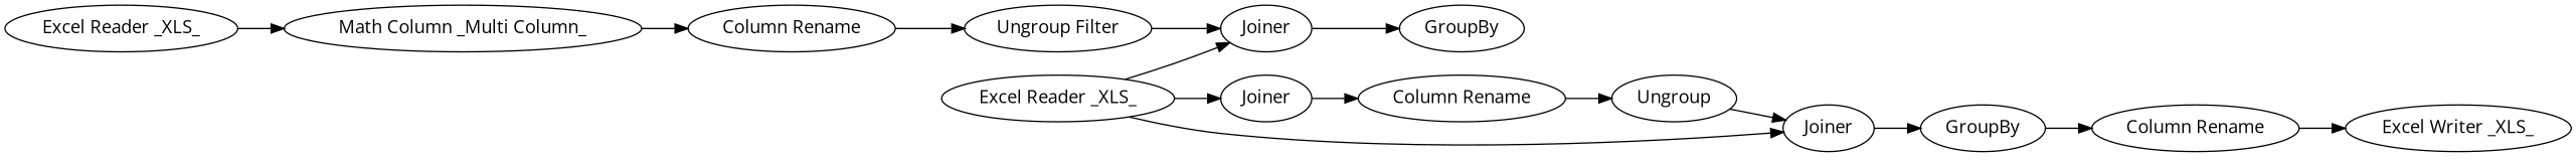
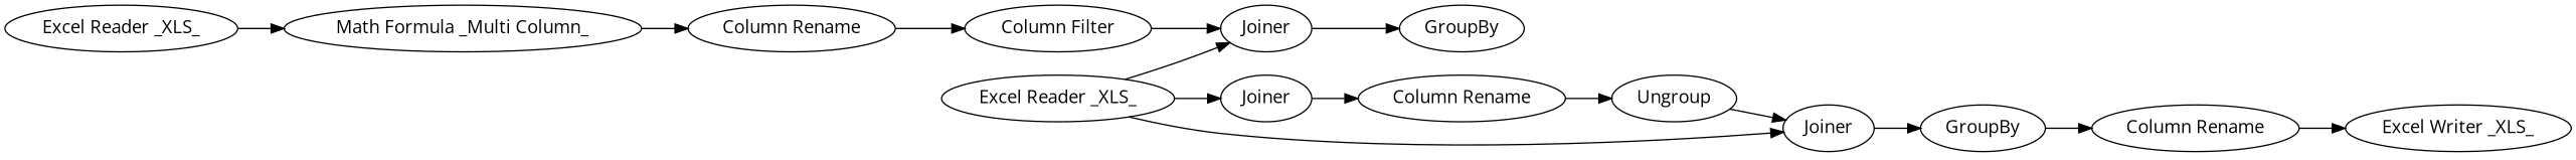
  digraph {
    fontname="Open Sans"
    rankdir=LR
    node [fontname="Open Sans"]
    edge [fontname="Open Sans"]
    n1 [label="Excel Reader _XLS_"]
-   n2 [label="Math Column _Multi Column_"]
+   n2 [label="Math Formula _Multi Column_"]
    n3 [label="Column Rename"]
    n4 [label=GroupBy]
-   n5 [label="Ungroup Filter"]
+   n5 [label="Column Filter"]
    n6 [label=Joiner]
    n7 [label=Joiner]
    n8 [label="Column Rename"]
    n9 [label=Ungroup]
    n10 [label="Excel Reader _XLS_"]
    n11 [label=Joiner]
    n12 [label=GroupBy]
    n13 [label="Column Rename"]
    n14 [label="Excel Writer _XLS_"]
    n1 -> n2
    n2 -> n3
    n3 -> n5
    n5 -> n6
    n6 -> n4
    n7 -> n8
    n8 -> n9
    n9 -> n11
    n10 -> n6
    n10 -> n7
    n10 -> n11
    n11 -> n12
    n12 -> n13
    n13 -> n14
  }
